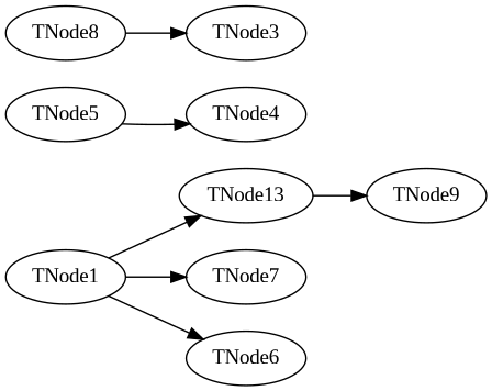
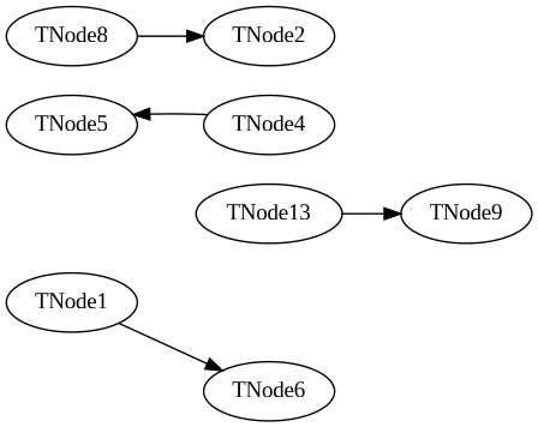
  digraph {
    fontname="Liberation Serif"
    rankdir=LR
    node [fontname="Liberation Serif"]
    edge [fontname="Liberation Serif"]
    n1 [label=TNode13]
    TNode1
-   TNode7
    TNode6
    TNode9
    TNode5
    TNode4
    TNode8
-   TNode2 [label=TNode3]
+   TNode2
    n1 -> TNode9
-   TNode1 -> n1
-   TNode1 -> TNode7
    TNode1 -> TNode6
-   TNode5 -> TNode4
+   TNode4 -> TNode5
    TNode8 -> TNode2
  }
